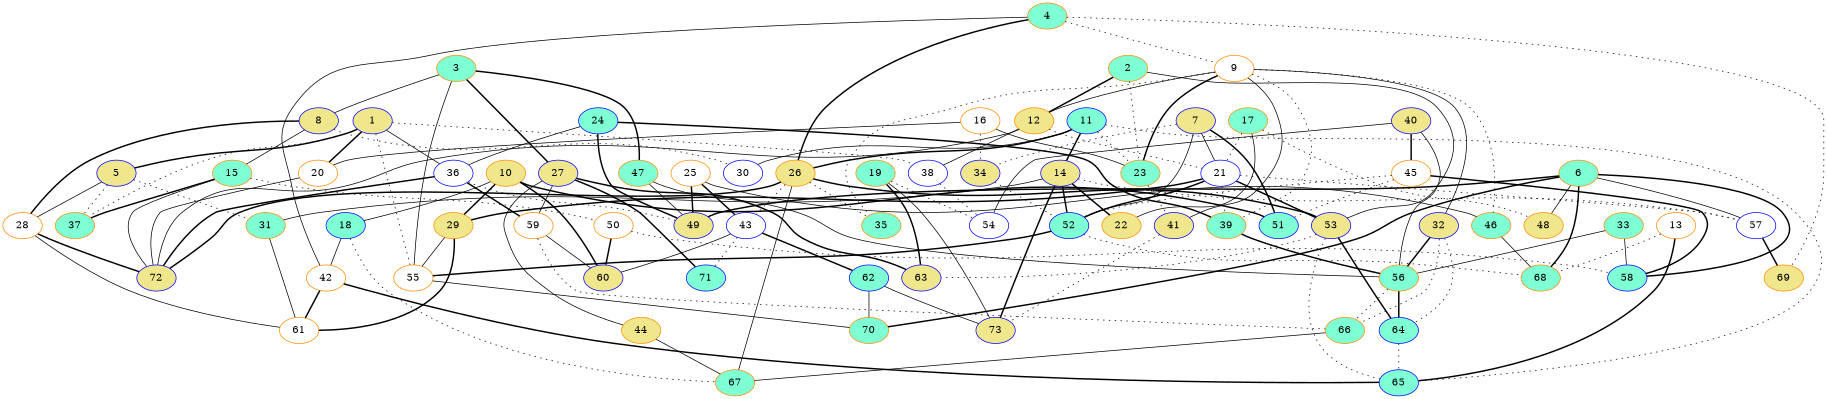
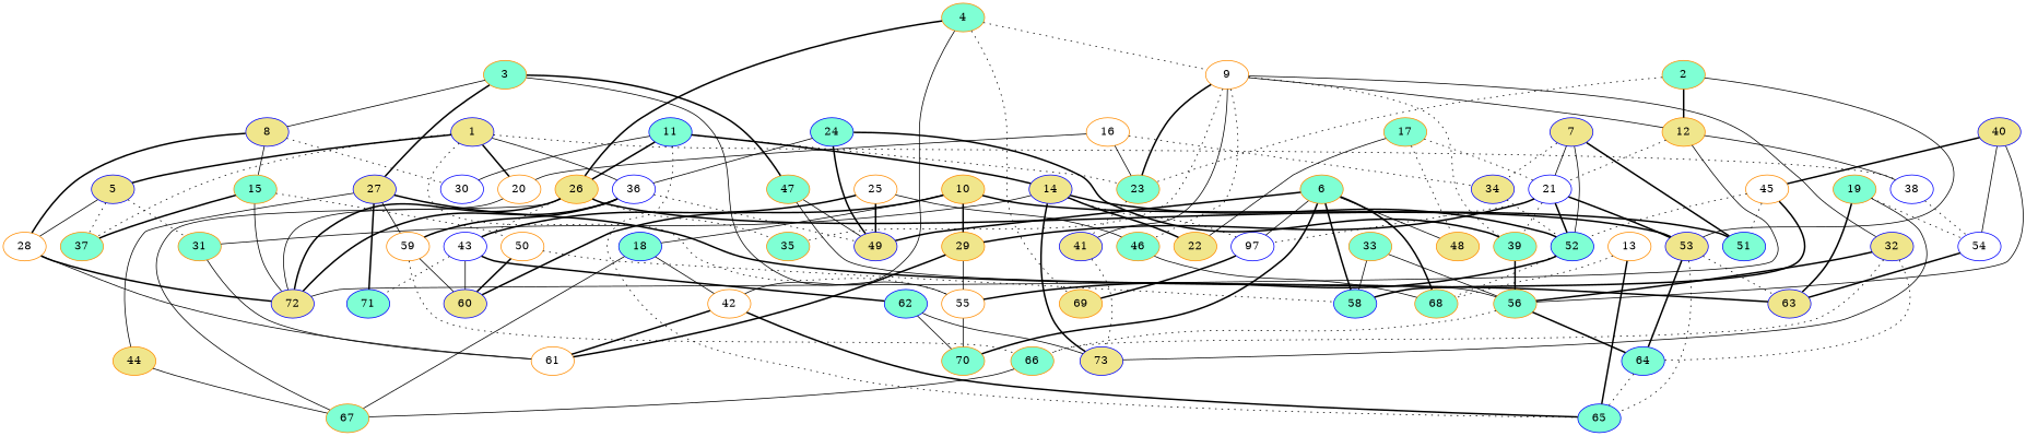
  graph {
    node [color=darkorange fillcolor=aquamarine style=filled]
    edge [style=bold]
    1 [color=blue fillcolor=khaki]
    5 [color=blue fillcolor=khaki]
    20 [fillcolor=white]
    36 [color=blue fillcolor=white]
    37
    38 [color=blue fillcolor=white]
    55 [fillcolor=white]
    28 [fillcolor=white]
    31
    72 [color=blue fillcolor=khaki]
    49 [color=blue fillcolor=khaki]
    59 [fillcolor=white]
    54 [color=blue fillcolor=white]
    70
    12 [fillcolor=khaki]
    2
    23
    53 [color=blue fillcolor=khaki]
    21 [color=blue fillcolor=white]
    41 [color=blue fillcolor=khaki]
    65 [color=blue]
    63 [color=blue fillcolor=khaki]
    64 [color=blue]
    3
    8 [color=blue fillcolor=khaki]
    27 [color=blue fillcolor=khaki]
    47
    15
    30 [color=blue fillcolor=white]
    71 [color=blue]
    44 [fillcolor=khaki]
    56
    9 [fillcolor=white]
    4
    26 [fillcolor=khaki]
    42 [fillcolor=white]
    69 [fillcolor=khaki]
    32 [color=blue fillcolor=khaki]
    35
    39
    46
    67
    43 [color=blue fillcolor=white]
    61 [fillcolor=white]
    48 [fillcolor=khaki]
    6
-   57 [color=blue fillcolor=white]
+   57 [color=blue fillcolor=white label=97]
    58 [color=blue]
    68
    7 [color=blue fillcolor=khaki]
    34 [color=blue fillcolor=khaki]
    51 [color=blue]
    52 [color=blue]
    29 [fillcolor=khaki]
    50 [fillcolor=white]
    66
    73 [color=blue fillcolor=khaki]
    10 [fillcolor=khaki]
    18 [color=blue]
    60 [color=blue fillcolor=khaki]
    62 [color=blue]
    11 [color=blue]
    14 [color=blue fillcolor=khaki]
    22 [fillcolor=khaki]
    13 [fillcolor=white]
    16 [fillcolor=white]
    17
    19
    24 [color=blue]
    25 [fillcolor=white]
    33
    40 [color=blue fillcolor=khaki]
    45 [fillcolor=white]
    1 -- 5
    1 -- 20
    1 -- 36 [style=solid]
    1 -- 37 [style=dotted]
    1 -- 38 [style=dotted]
    1 -- 55 [style=dotted]
    5 -- 37 [style=dotted]
    5 -- 28 [style=solid]
    5 -- 31 [style=dotted]
    20 -- 72 [style=solid]
    36 -- 72
    36 -- 49 [style=dotted]
    36 -- 59
    38 -- 54 [style=dotted]
    55 -- 70 [style=solid]
    28 -- 72
    28 -- 61 [style=solid]
    31 -- 61 [style=solid]
    59 -- 66 [style=dotted]
    59 -- 60 [style=solid]
+   54 -- 63
    12 -- 38 [style=solid]
    12 -- 72 [style=solid]
    12 -- 21 [style=dotted]
    2 -- 12
    2 -- 23 [style=dotted]
    2 -- 53 [style=solid]
    23 -- 41 [style=dotted]
    53 -- 65 [style=dotted]
    53 -- 63 [style=dotted]
    53 -- 64
    21 -- 53
    21 -- 39 [style=dotted]
    21 -- 57 [style=dotted]
    21 -- 52
    21 -- 29
    41 -- 73 [style=dotted]
    64 -- 65 [style=dotted]
    3 -- 55 [style=solid]
    3 -- 8 [style=solid]
    3 -- 27
    3 -- 47
    8 -- 28
    8 -- 15 [style=solid]
    8 -- 30 [style=dotted]
    27 -- 59 [style=solid]
    27 -- 63
    27 -- 71
    27 -- 44 [style=solid]
    47 -- 49 [style=solid]
    47 -- 56 [style=solid]
    15 -- 37
    15 -- 72 [style=solid]
    15 -- 50 [style=dotted]
    44 -- 67 [style=solid]
    56 -- 64
    56 -- 66 [style=dotted]
    9 -- 12 [style=solid]
    9 -- 23
    9 -- 41 [style=solid]
    9 -- 32 [style=solid]
    9 -- 35 [style=dotted]
    9 -- 39 [style=dotted]
    9 -- 46 [style=dotted]
    4 -- 9 [style=dotted]
    4 -- 26
    4 -- 42 [style=solid]
    4 -- 69 [style=dotted]
    26 -- 72
    26 -- 53
    26 -- 35 [style=dotted]
    26 -- 67 [style=solid]
    26 -- 43 [style=dotted]
    42 -- 65
    42 -- 61
    32 -- 64 [style=dotted]
    32 -- 56
    32 -- 66 [style=dotted]
    39 -- 56
    46 -- 68 [style=solid]
    43 -- 71 [style=dotted]
    43 -- 60 [style=solid]
    43 -- 62
    6 -- 49
    6 -- 70
    6 -- 48 [style=solid]
    6 -- 57 [style=solid]
    6 -- 58
    6 -- 68
    57 -- 69
    7 -- 21 [style=solid]
    7 -- 34 [style=dotted]
    7 -- 51
    7 -- 52 [style=solid]
    34 -- 52 [style=dotted]
    52 -- 55
    52 -- 68 [style=dotted]
    29 -- 55 [style=solid]
    29 -- 61
    50 -- 58 [style=dotted]
    50 -- 60
    66 -- 67 [style=solid]
    10 -- 51
    10 -- 29
    10 -- 18 [style=solid]
    10 -- 60
    18 -- 42 [style=solid]
-   18 -- 67 [style=dotted]
+   18 -- 67 [style=solid]
    62 -- 70 [style=solid]
    62 -- 73 [style=solid]
    11 -- 23 [style=dotted]
    11 -- 65 [style=dotted]
    11 -- 30 [style=solid]
    11 -- 26
    11 -- 14
    14 -- 31 [style=solid]
    14 -- 57 [style=dotted]
    14 -- 52
    14 -- 73
    14 -- 22
    13 -- 65
    13 -- 68 [style=dotted]
    16 -- 20 [style=solid]
    16 -- 23 [style=solid]
    16 -- 34 [style=dotted]
    17 -- 21 [style=dotted]
    17 -- 48 [style=dotted]
    17 -- 22 [style=solid]
    19 -- 54 [style=dotted]
    19 -- 63
    19 -- 73 [style=solid]
    24 -- 36 [style=solid]
    24 -- 49
    24 -- 39
    25 -- 49
    25 -- 46 [style=solid]
    25 -- 43
    33 -- 56 [style=solid]
    33 -- 58 [style=solid]
    40 -- 54 [style=solid]
    40 -- 56 [style=solid]
    40 -- 45
    45 -- 58
    45 -- 51 [style=dotted]
    45 -- 52 [style=dotted]
  }
